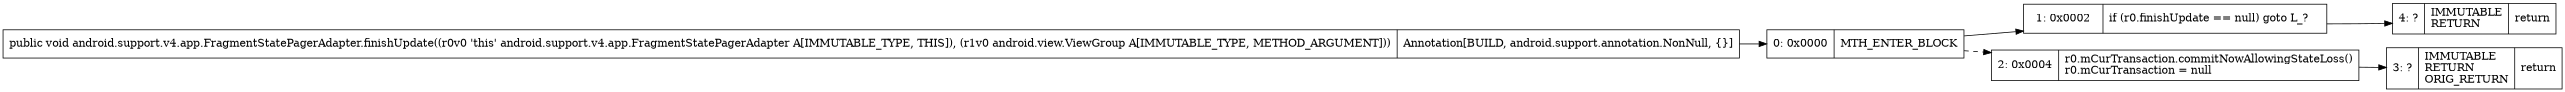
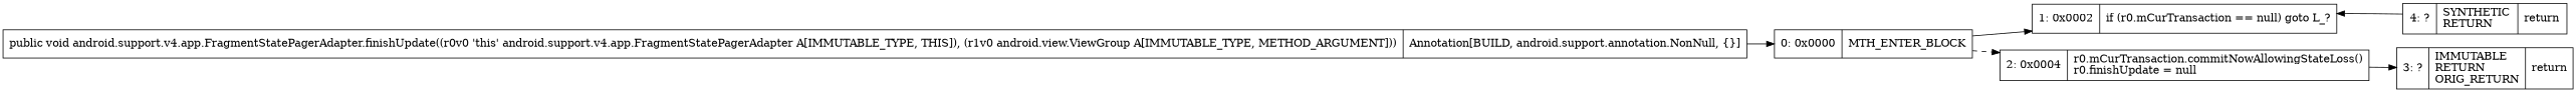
  digraph {
    rankdir=LR
    node [shape=record]
    n1 [label="{0\:\ 0x0000|MTH_ENTER_BLOCK\l}"]
-   n2 [label="{1\:\ 0x0002|if (r0.finishUpdate == null) goto L_?\l}"]
-   n3 [label="{2\:\ 0x0004|r0.mCurTransaction.commitNowAllowingStateLoss()\lr0.mCurTransaction = null\l}"]
-   n4 [label="{4\:\ ?|IMMUTABLE\lRETURN\l|return\l}"]
+   n2 [label="{1\:\ 0x0002|if (r0.mCurTransaction == null) goto L_?\l}"]
+   n3 [label="{2\:\ 0x0004|r0.mCurTransaction.commitNowAllowingStateLoss()\lr0.finishUpdate = null\l}"]
+   n4 [label="{4\:\ ?|SYNTHETIC\lRETURN\l|return\l}"]
    n5 [label="{3\:\ ?|IMMUTABLE\lRETURN\lORIG_RETURN\l|return\l}"]
    n6 [label="{public void android.support.v4.app.FragmentStatePagerAdapter.finishUpdate((r0v0 'this' android.support.v4.app.FragmentStatePagerAdapter A[IMMUTABLE_TYPE, THIS]), (r1v0 android.view.ViewGroup A[IMMUTABLE_TYPE, METHOD_ARGUMENT]))  | Annotation[BUILD, android.support.annotation.NonNull, \{\}]\l}"]
    n1 -> n2
    n1 -> n3 [style=dashed]
-   n2 -> n4
+   n4 -> n2
    n3 -> n5
    n6 -> n1
  }
